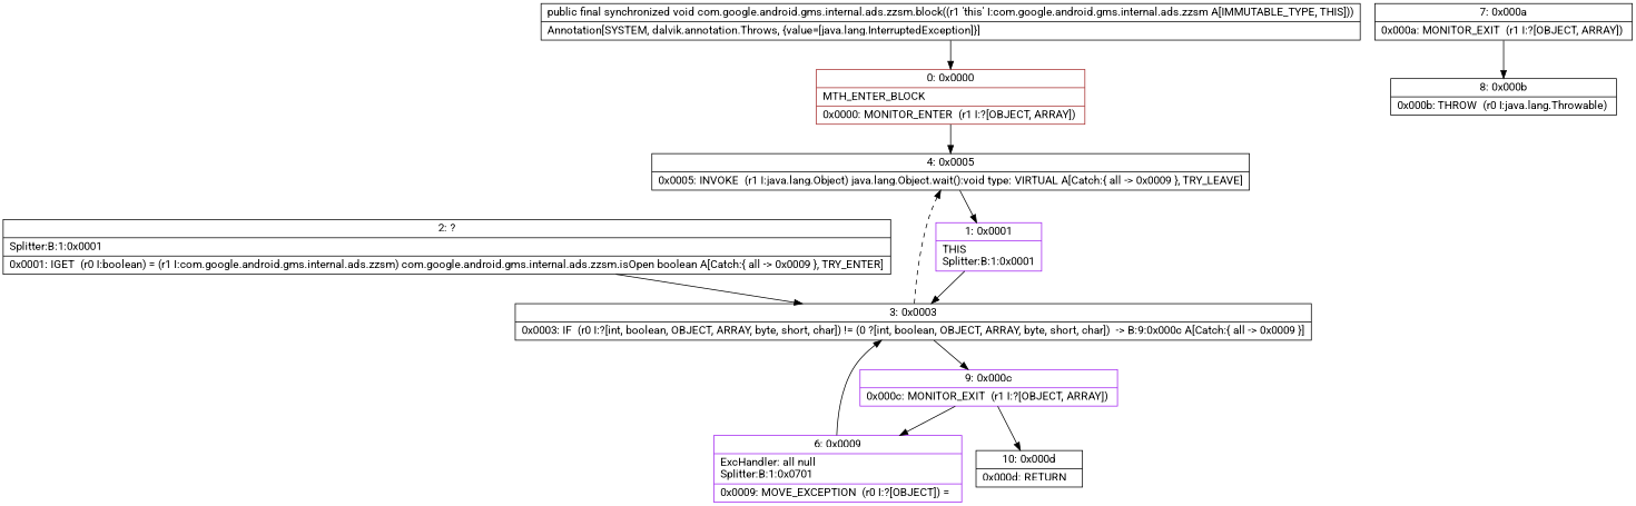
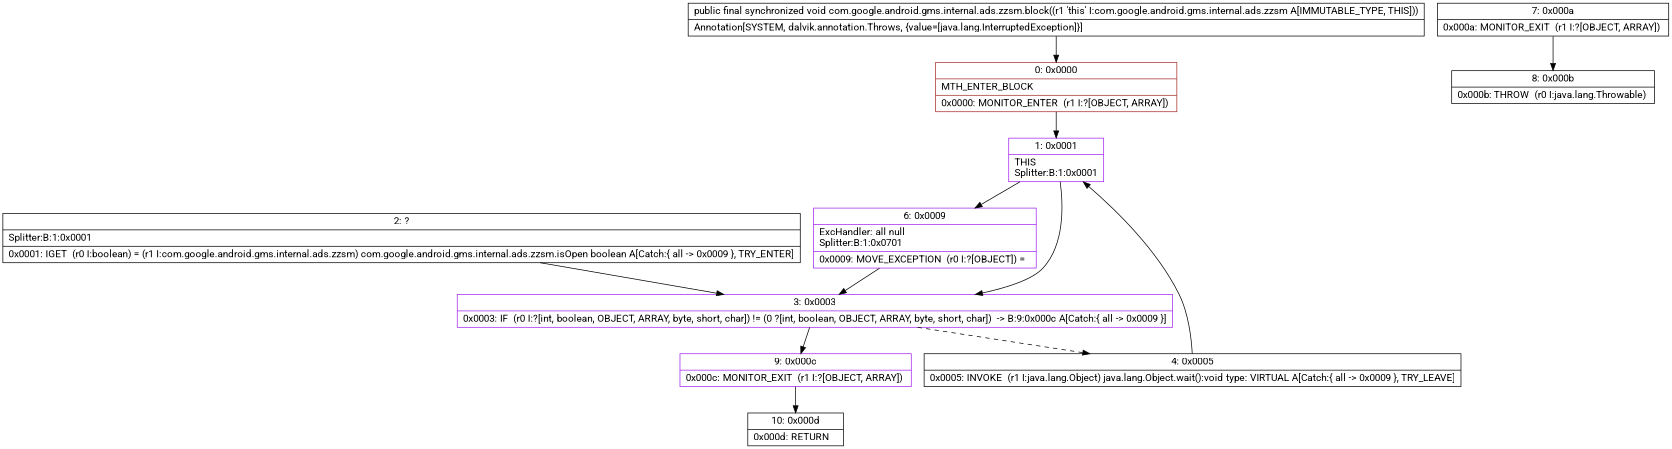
  digraph {
    fontname=Roboto
    node [color=black fontname=Roboto shape=record]
    edge [fontname=Roboto]
    n1 [color=brown label="{0\:\ 0x0000|MTH_ENTER_BLOCK\l|0x0000: MONITOR_ENTER  (r1 I:?[OBJECT, ARRAY]) \l}"]
    n2 [color=purple label="{1\:\ 0x0001|THIS\lSplitter:B:1:0x0001\l}"]
    n3 [color=purple label="{6\:\ 0x0009|ExcHandler: all null\lSplitter:B:1:0x0701\l|0x0009: MOVE_EXCEPTION  (r0 I:?[OBJECT]) =  \l}"]
-   n4 [label="{3\:\ 0x0003|0x0003: IF  (r0 I:?[int, boolean, OBJECT, ARRAY, byte, short, char]) != (0 ?[int, boolean, OBJECT, ARRAY, byte, short, char])  \-\> B:9:0x000c A[Catch:\{ all \-\> 0x0009 \}]\l}"]
+   n4 [color=purple label="{3\:\ 0x0003|0x0003: IF  (r0 I:?[int, boolean, OBJECT, ARRAY, byte, short, char]) != (0 ?[int, boolean, OBJECT, ARRAY, byte, short, char])  \-\> B:9:0x000c A[Catch:\{ all \-\> 0x0009 \}]\l}"]
    n5 [label="{2\:\ ?|Splitter:B:1:0x0001\l|0x0001: IGET  (r0 I:boolean) = (r1 I:com.google.android.gms.internal.ads.zzsm) com.google.android.gms.internal.ads.zzsm.isOpen boolean A[Catch:\{ all \-\> 0x0009 \}, TRY_ENTER]\l}"]
    n6 [label="{4\:\ 0x0005|0x0005: INVOKE  (r1 I:java.lang.Object) java.lang.Object.wait():void type: VIRTUAL A[Catch:\{ all \-\> 0x0009 \}, TRY_LEAVE]\l}"]
    n7 [color=purple label="{9\:\ 0x000c|0x000c: MONITOR_EXIT  (r1 I:?[OBJECT, ARRAY]) \l}"]
    n8 [label="{10\:\ 0x000d|0x000d: RETURN   \l}"]
    n9 [label="{7\:\ 0x000a|0x000a: MONITOR_EXIT  (r1 I:?[OBJECT, ARRAY]) \l}"]
    n10 [label="{8\:\ 0x000b|0x000b: THROW  (r0 I:java.lang.Throwable) \l}"]
    n11 [label="{public final synchronized void com.google.android.gms.internal.ads.zzsm.block((r1 'this' I:com.google.android.gms.internal.ads.zzsm A[IMMUTABLE_TYPE, THIS]))  | Annotation[SYSTEM, dalvik.annotation.Throws, \{value=[java.lang.InterruptedException]\}]\l}"]
-   n1 -> n6
-   n7 -> n3
+   n1 -> n2
+   n2 -> n3
    n2 -> n4
    n3 -> n4
    n4 -> n6 [style=dashed]
    n4 -> n7
    n5 -> n4
    n6 -> n2
    n7 -> n8
    n9 -> n10
    n11 -> n1
  }
